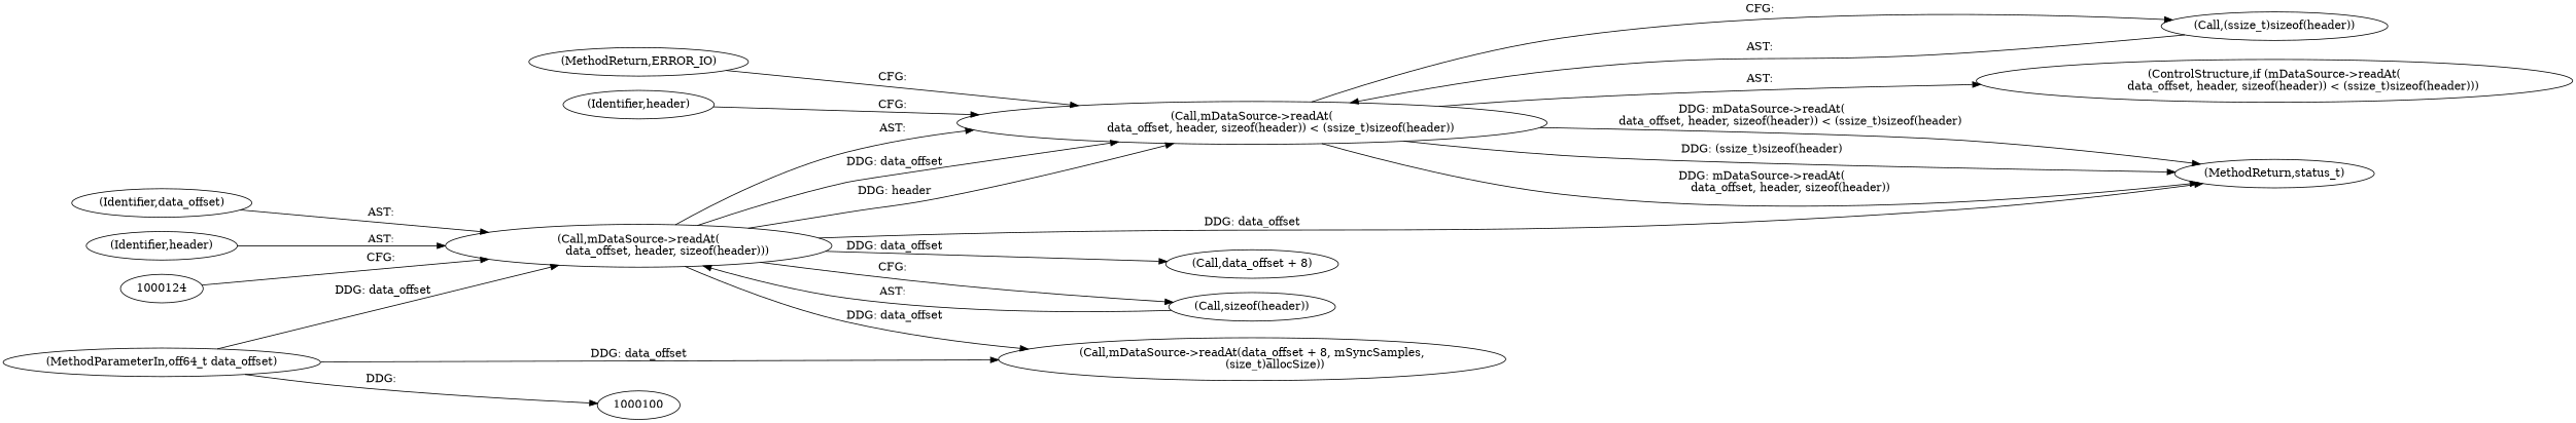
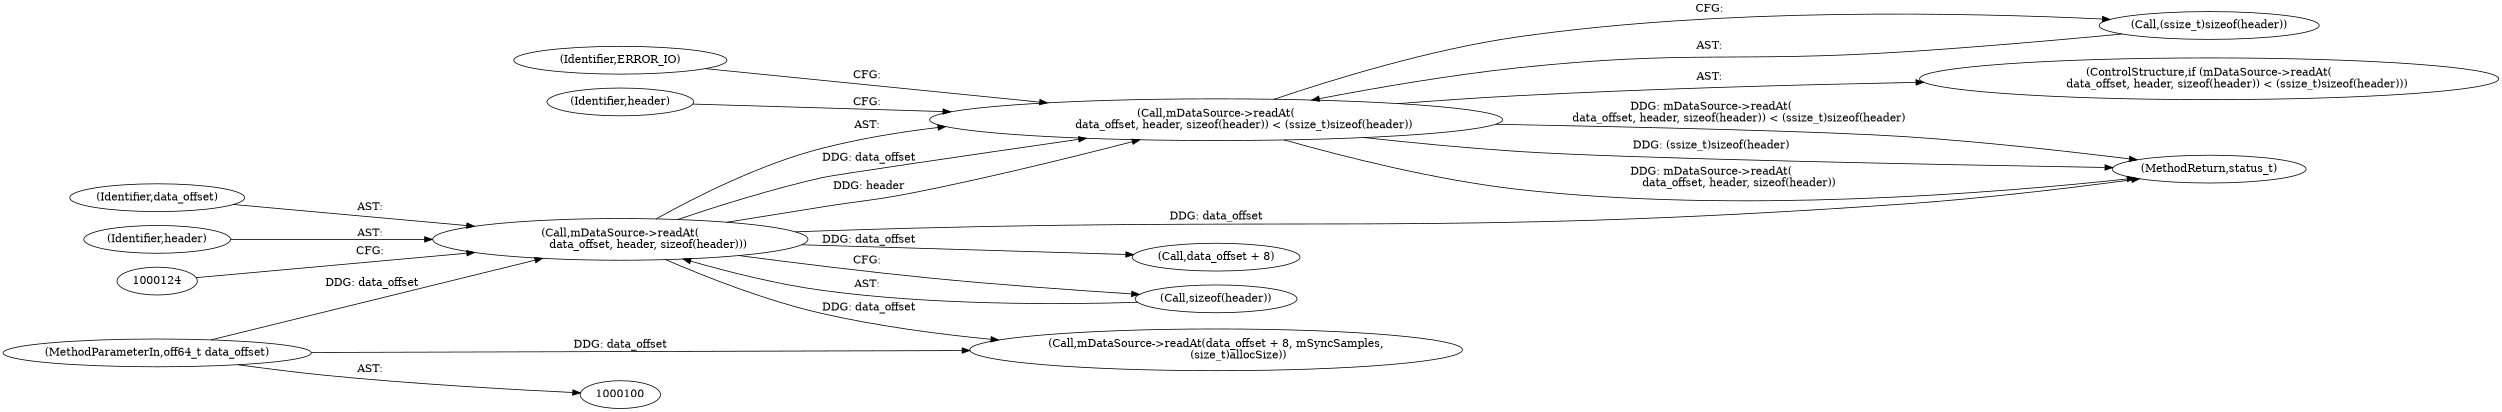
  digraph {
    rankdir=LR
    n1 [label="(Call,mDataSource->readAt(\n                data_offset, header, sizeof(header)) < (ssize_t)sizeof(header))"]
    n2 [label="(Call,(ssize_t)sizeof(header))"]
    n3 [label="(ControlStructure,if (mDataSource->readAt(\n                data_offset, header, sizeof(header)) < (ssize_t)sizeof(header)))"]
    n4 [label="(MethodReturn,status_t)"]
    n5 [label="(Call,mDataSource->readAt(\n                data_offset, header, sizeof(header)))"]
    n6 [label="(Call,data_offset + 8)"]
    n7 [label="(Call,sizeof(header))"]
    n8 [label="(Call,mDataSource->readAt(data_offset + 8, mSyncSamples,\n             (size_t)allocSize))"]
    n9 [label="(MethodParameterIn,off64_t data_offset)"]
    1000100
-   n11 [label="(MethodReturn,ERROR_IO)"]
+   n11 [label="(Identifier,ERROR_IO)"]
    n12 [label="(Identifier,data_offset)"]
    n13 [label="(Identifier,header)"]
    n14 [label="(Identifier,header)"]
    1000124
    n1 -> n2 [label="CFG: "]
    n1 -> n3 [label="AST: "]
    n1 -> n4 [label="DDG: mDataSource->readAt(\n                data_offset, header, sizeof(header)) < (ssize_t)sizeof(header)"]
    n1 -> n4 [label="DDG: (ssize_t)sizeof(header)"]
    n1 -> n4 [label="DDG: mDataSource->readAt(\n                data_offset, header, sizeof(header))"]
    n2 -> n1 [label="AST: "]
    n5 -> n1 [label="AST: "]
    n5 -> n1 [label="DDG: data_offset"]
    n5 -> n1 [label="DDG: header"]
    n5 -> n4 [label="DDG: data_offset"]
    n5 -> n6 [label="DDG: data_offset"]
    n5 -> n7 [label="CFG: "]
    n5 -> n8 [label="DDG: data_offset"]
    n7 -> n5 [label="AST: "]
    n9 -> n5 [label="DDG: data_offset"]
    n9 -> n8 [label="DDG: data_offset"]
-   n9 -> 1000100 [label="DDG: "]
+   n9 -> 1000100 [label="AST: "]
    n11 -> n1 [label="CFG: "]
    n12 -> n5 [label="AST: "]
    n13 -> n1 [label="CFG: "]
    n14 -> n5 [label="AST: "]
    1000124 -> n5 [label="CFG: "]
  }
